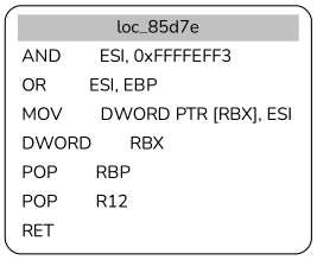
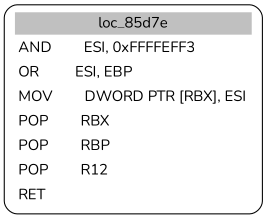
  digraph {
    fontname=Nunito
-   n1 [fontname=Nunito label=<<table border="0" cellborder="0" cellpadding="3"><tr><td align="center" colspan="2" bgcolor="grey">loc_85d7e</td></tr><tr><td align="left">AND        ESI, 0xFFFFEFF3</td></tr><tr><td align="left">OR         ESI, EBP</td></tr><tr><td align="left">MOV        DWORD PTR [RBX], ESI</td></tr><tr><td align="left">DWORD        RBX</td></tr><tr><td align="left">POP        RBP</td></tr><tr><td align="left">POP        R12</td></tr><tr><td align="left">RET        </td></tr></table>> shape=Mrecord]
+   n1 [fontname=Nunito label=<<table border="0" cellborder="0" cellpadding="3"><tr><td align="center" colspan="2" bgcolor="grey">loc_85d7e</td></tr><tr><td align="left">AND        ESI, 0xFFFFEFF3</td></tr><tr><td align="left">OR         ESI, EBP</td></tr><tr><td align="left">MOV        DWORD PTR [RBX], ESI</td></tr><tr><td align="left">POP        RBX</td></tr><tr><td align="left">POP        RBP</td></tr><tr><td align="left">POP        R12</td></tr><tr><td align="left">RET        </td></tr></table>> shape=Mrecord]
  }
